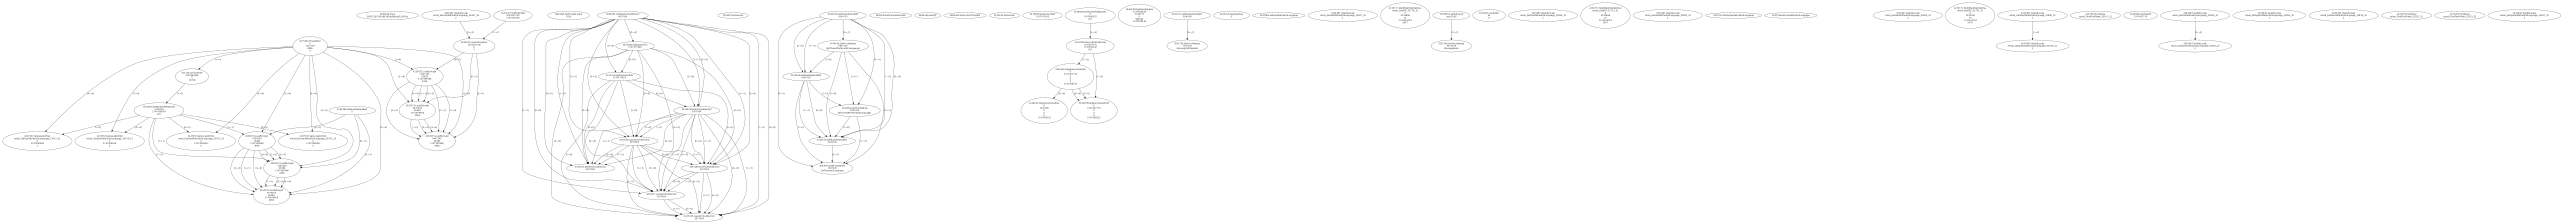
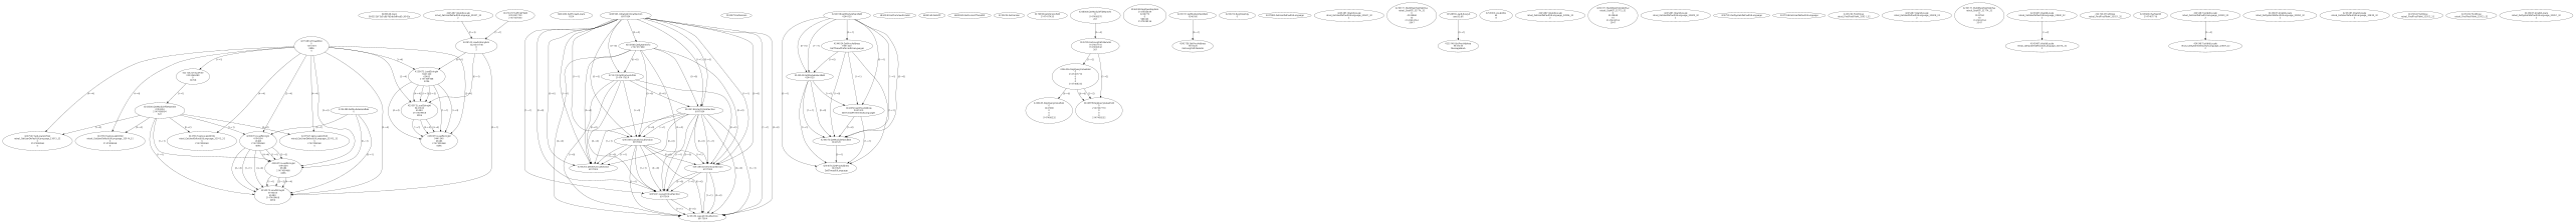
  digraph {
    fontname=Ubuntu
    node [fontname=Ubuntu]
    edge [fontname=Ubuntu]
    n1 [label="6850628.main\n000352b73d5c8b7d5eb0dfecd2c3042a"]
    n2 [label="4254480.GetModuleHandleW\n0"]
    n3 [label="4250073.LoadStringW\n4194304\n65485\n2147409468\n4096"]
    n4 [label="4250073.LoadStringW\n4194304\n65484\n2147409468\n4096"]
    n5 [label="4250073.LoadStringW\n4194304\n65483\n2147409468\n4096"]
    n6 [label="4243306.GetModuleFileNameW\n4194304\n2147408904\n522"]
    n7 [label="4247567.GetLocaleInfoW\nretval_GetUserDefaultUILanguage_32913_32\n3\n2147408268\n4"]
    n8 [label="4247567.GetLocaleInfoW\nretval_GetUserDefaultUILanguage_33013_32\n3\n2147408268\n4"]
    n9 [label="4247567.GetLocaleInfoW\nretval_GetUserDefaultUILanguage_32914_32\n3\n2147408268\n4"]
    n10 [label="4247567.GetLocaleInfoW\nretval_GetUserDefaultUILanguage_32915_32\n3\n2147408268\n4"]
    n11 [label="6844434.SetThreadLocale\n1024"]
    n12 [label="4243965.InitializeCriticalSection\n6917004"]
    n13 [label="4250188.GetSystemInfo\n2147417660"]
    n14 [label="4214413.GetStartupInfoW\n2147417624"]
    n15 [label="4245418.EnterCriticalSection\n6917004"]
    n16 [label="4245469.LeaveCriticalSection\n6917004"]
    n17 [label="4244205.DeleteCriticalSection\n6917004"]
    n18 [label="4245580.EnterCriticalSection\n6917004"]
    n19 [label="4245621.LeaveCriticalSection\n6917004"]
    n20 [label="4245454.LeaveCriticalSection\n6917004"]
    n21 [label="4243979.GetVersion\n"]
    n22 [label="4244018.GetModuleHandleW\n4244120"]
    n23 [label="4244024.GetProcAddress\n9441320\nGetThreadPreferredUILanguages"]
    n24 [label="4244044.GetModuleHandleW\n4244120"]
    n25 [label="4244050.GetProcAddress\n9441320\nSetThreadPreferredUILanguages"]
    n26 [label="4244070.GetModuleHandleW\n4244120"]
    n27 [label="4244076.GetProcAddress\n9441320\nGetThreadUILanguage"]
    n28 [label="6844540.GetCommandLineW\n"]
    n29 [label="6844560.GetACP\n"]
    n30 [label="6844580.GetCurrentThreadId\n"]
    n31 [label="4250204.GetVersion\n"]
    n32 [label="4276690.GetVersionExW\n2147417420"]
    n33 [label="4248064.GetModuleFileNameW\n0\n2147408370\n261"]
    n34 [label="4245785.GetLongPathNameW\n2147407710\n2147406542\n261"]
    n35 [label="4246556.RegQueryValueExW\n0\n2147407710\n0\n0\n0\n2147408232"]
    n36 [label="4246599.RegQueryValueExW\n0\n2147407710\n0\n0\n0\n2147408232"]
    n37 [label="4215383.VirtualAlloc\n0\n1310704\n4896\n4"]
    n38 [label="4221262.VirtualFree\n3223060480\n0\n32768"]
    n39 [label="4250073.LoadStringW\n9441340\n65485\n2147409468\n4096"]
    n40 [label="4250073.LoadStringW\n9441340\n65484\n2147409468\n4096"]
    n41 [label="4250073.LoadStringW\n9441340\n65483\n2147409468\n4096"]
    n42 [label="4246338.RegOpenKeyExW\n2147483649\n4246772\n0\n983065\n2147408236"]
    n43 [label="4245741.GetModuleHandleW\n4246160"]
    n44 [label="4245758.GetProcAddress\n9441320\nGetLongPathNameW"]
    n45 [label="4246635.RegQueryValueExW\n0\n4247000\n0\n0\n0\n2147408232"]
    n46 [label="4246722.RegCloseKey\n0"]
    n47 [label="4247883.GetUserDefaultUILanguage\n"]
    n48 [label="4245487.IsValidLocale\nretval_GetUserDefaultUILanguage_32841_32\n2"]
    n49 [label="4250171.MultiByteToWideChar\nretval_GetACP_32774_32\n0\n4243868\n10\n2147403704\n2047"]
    n50 [label="4254893.LoadLibraryA\nuser32.dll"]
    n51 [label="4255148.GetProcAddress\n9441344\nMessageBoxA"]
    n52 [label="4255003.LocalAlloc\n64\n8"]
    n53 [label="4245487.IsValidLocale\nretval_GetUserDefaultUILanguage_32826_32\n2"]
    n54 [label="4250171.MultiByteToWideChar\nretval_GetACP_32773_32\n0\n4243868\n10\n2147403704\n2047"]
    n55 [label="4245487.IsValidLocale\nretval_GetUserDefaultUILanguage_32829_32\n2"]
    n56 [label="4245487.IsValidLocale\nretval_GetUserDefaultUILanguage_32827_32\n2"]
    n57 [label="4248145.LoadLibraryExW\n3224341740\n0\n2"]
    n58 [label="4247923.GetSystemDefaultUILanguage\n"]
    n59 [label="4247558.GetUserDefaultUILanguage\n"]
    n60 [label="4247247.FindFirstFileW\n3224341740\n2147407640"]
+   n61 [label="4247263.FindClose\nretval_FindFirstFileW_32921_32"]
    n62 [label="4245487.IsValidLocale\nretval_GetUserDefaultUILanguage_32828_32\n2"]
    n63 [label="4250171.MultiByteToWideChar\nretval_GetACP_32774_32\n0\n4243784\n10\n2147403704\n2047"]
    n64 [label="4245487.IsValidLocale\nretval_GetUserDefaultUILanguage_32840_32\n2"]
    n65 [label="4245487.IsValidLocale\nretval_GetSystemDefaultUILanguage_32876_32\n2"]
    n66 [label="2247263.FindClose\nretval_FindFirstFileW_33021_32"]
    n67 [label="4245683.CharNextW\n2147407716"]
    n68 [label="4245487.IsValidLocale\nretval_GetUserDefaultUILanguage_32830_32\n2"]
    n69 [label="4245487.IsValidLocale\nretval_GetSystemDefaultUILanguage_32859_32\n2"]
    n70 [label="4245487.IsValidLocale\nretval_GetSystemDefaultUILanguage_32850_32\n2"]
    n71 [label="4245487.IsValidLocale\nretval_GetUserDefaultUILanguage_32839_32\n2"]
    n72 [label="4247263.FindClose\nretval_FindFirstFileW_32922_32"]
    n73 [label="4247263.FindClose\nretval_FindFirstFileW_32923_32"]
    n74 [label="4245487.IsValidLocale\nretval_GetSystemDefaultUILanguage_32851_32\n2"]
    n2 -> n3 [label="(0-->1)"]
    n2 -> n4 [label="(0-->1)"]
    n2 -> n5 [label="(0-->1)"]
    n3 -> n4 [label="(1-->1)"]
    n3 -> n4 [label="(3-->3)"]
    n3 -> n4 [label="(4-->4)"]
    n3 -> n5 [label="(1-->1)"]
    n3 -> n5 [label="(3-->3)"]
    n3 -> n5 [label="(4-->4)"]
    n4 -> n5 [label="(1-->1)"]
    n4 -> n5 [label="(3-->3)"]
    n4 -> n5 [label="(4-->4)"]
    n6 -> n3 [label="(1-->1)"]
    n6 -> n4 [label="(1-->1)"]
    n6 -> n5 [label="(1-->1)"]
    n6 -> n7 [label="(0-->2)"]
    n6 -> n8 [label="(0-->2)"]
    n6 -> n9 [label="(0-->2)"]
    n6 -> n10 [label="(0-->2)"]
    n12 -> n13 [label="(0-->0)"]
    n12 -> n14 [label="(0-->0)"]
    n12 -> n15 [label="(1-->1)"]
    n12 -> n15 [label="(0-->0)"]
    n12 -> n16 [label="(1-->1)"]
    n12 -> n16 [label="(0-->0)"]
    n12 -> n17 [label="(1-->1)"]
    n12 -> n17 [label="(0-->0)"]
    n12 -> n18 [label="(1-->1)"]
    n12 -> n18 [label="(0-->0)"]
    n12 -> n19 [label="(1-->1)"]
    n12 -> n19 [label="(0-->0)"]
    n12 -> n20 [label="(1-->1)"]
    n12 -> n20 [label="(0-->0)"]
    n13 -> n14 [label="(0-->0)"]
    n13 -> n15 [label="(0-->0)"]
    n13 -> n16 [label="(0-->0)"]
    n13 -> n17 [label="(0-->0)"]
    n13 -> n18 [label="(0-->0)"]
    n13 -> n19 [label="(0-->0)"]
    n13 -> n20 [label="(0-->0)"]
    n14 -> n15 [label="(0-->0)"]
    n14 -> n16 [label="(0-->0)"]
    n14 -> n17 [label="(0-->0)"]
    n14 -> n18 [label="(0-->0)"]
    n14 -> n19 [label="(0-->0)"]
    n14 -> n20 [label="(0-->0)"]
    n15 -> n16 [label="(1-->1)"]
    n15 -> n16 [label="(0-->0)"]
    n15 -> n17 [label="(1-->1)"]
    n15 -> n17 [label="(0-->0)"]
    n15 -> n18 [label="(1-->1)"]
    n15 -> n18 [label="(0-->0)"]
    n15 -> n19 [label="(1-->1)"]
    n15 -> n19 [label="(0-->0)"]
    n15 -> n20 [label="(1-->1)"]
    n15 -> n20 [label="(0-->0)"]
    n16 -> n17 [label="(1-->1)"]
    n16 -> n17 [label="(0-->0)"]
    n16 -> n18 [label="(1-->1)"]
    n16 -> n18 [label="(0-->0)"]
    n16 -> n19 [label="(1-->1)"]
    n16 -> n19 [label="(0-->0)"]
    n16 -> n20 [label="(1-->1)"]
    n16 -> n20 [label="(0-->0)"]
    n18 -> n19 [label="(1-->1)"]
    n18 -> n19 [label="(0-->0)"]
    n18 -> n20 [label="(1-->1)"]
    n18 -> n20 [label="(0-->0)"]
    n19 -> n20 [label="(1-->1)"]
    n19 -> n20 [label="(0-->0)"]
    n22 -> n23 [label="(0-->1)"]
    n22 -> n24 [label="(1-->1)"]
    n22 -> n24 [label="(0-->0)"]
    n22 -> n25 [label="(0-->1)"]
    n22 -> n26 [label="(1-->1)"]
    n22 -> n26 [label="(0-->0)"]
    n22 -> n27 [label="(0-->1)"]
    n23 -> n24 [label="(1-->0)"]
    n23 -> n25 [label="(1-->1)"]
    n23 -> n26 [label="(1-->0)"]
    n23 -> n27 [label="(1-->1)"]
    n24 -> n25 [label="(0-->1)"]
    n24 -> n26 [label="(1-->1)"]
    n24 -> n26 [label="(0-->0)"]
    n24 -> n27 [label="(0-->1)"]
    n25 -> n26 [label="(1-->0)"]
    n25 -> n27 [label="(1-->1)"]
    n26 -> n27 [label="(0-->1)"]
    n33 -> n34 [label="(3-->3)"]
    n34 -> n35 [label="(1-->2)"]
    n34 -> n36 [label="(1-->2)"]
    n35 -> n36 [label="(2-->2)"]
    n35 -> n36 [label="(6-->6)"]
    n35 -> n45 [label="(6-->6)"]
    n37 -> n3 [label="(3-->4)"]
    n37 -> n4 [label="(3-->4)"]
    n37 -> n5 [label="(3-->4)"]
    n37 -> n7 [label="(4-->4)"]
    n37 -> n8 [label="(4-->4)"]
    n37 -> n9 [label="(4-->4)"]
    n37 -> n10 [label="(4-->4)"]
    n37 -> n38 [label="(0-->1)"]
    n37 -> n39 [label="(3-->4)"]
    n37 -> n40 [label="(3-->4)"]
    n37 -> n41 [label="(3-->4)"]
    n38 -> n6 [label="(0-->1)"]
    n39 -> n40 [label="(1-->1)"]
    n39 -> n40 [label="(3-->3)"]
    n39 -> n40 [label="(4-->4)"]
    n39 -> n41 [label="(1-->1)"]
    n39 -> n41 [label="(3-->3)"]
    n39 -> n41 [label="(4-->4)"]
    n40 -> n41 [label="(1-->1)"]
    n40 -> n41 [label="(3-->3)"]
    n40 -> n41 [label="(4-->4)"]
    n43 -> n44 [label="(0-->1)"]
    n50 -> n51 [label="(0-->1)"]
    n56 -> n57 [label="(2-->3)"]
    n57 -> n39 [label="(0-->1)"]
    n57 -> n40 [label="(0-->1)"]
-   n57 -> n41 [label="(0-->1)"]
+   n57 -> n5 [label="(0-->1)"]
    n60 -> n57 [label="(1-->1)"]
    n64 -> n65 [label="(2-->2)"]
    n68 -> n69 [label="(2-->2)"]
  }
